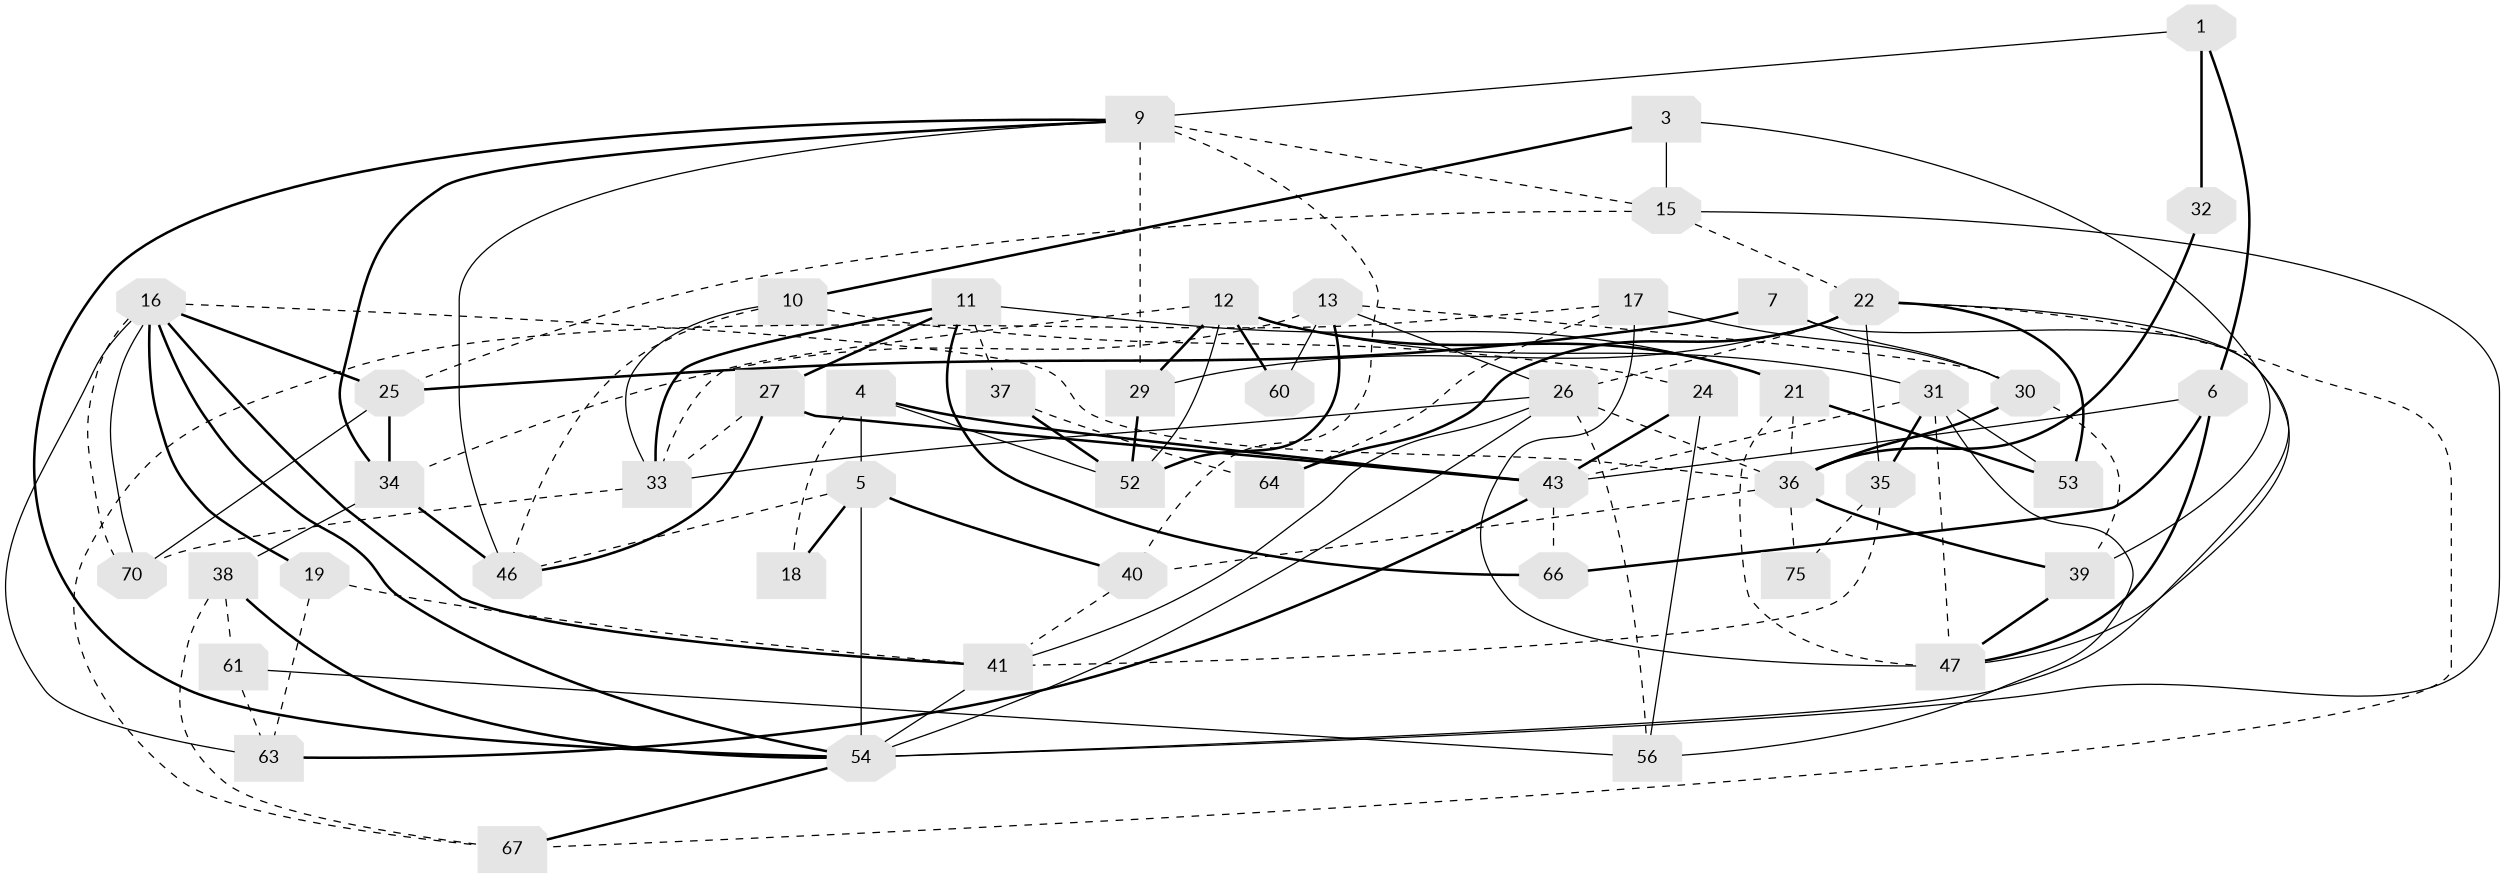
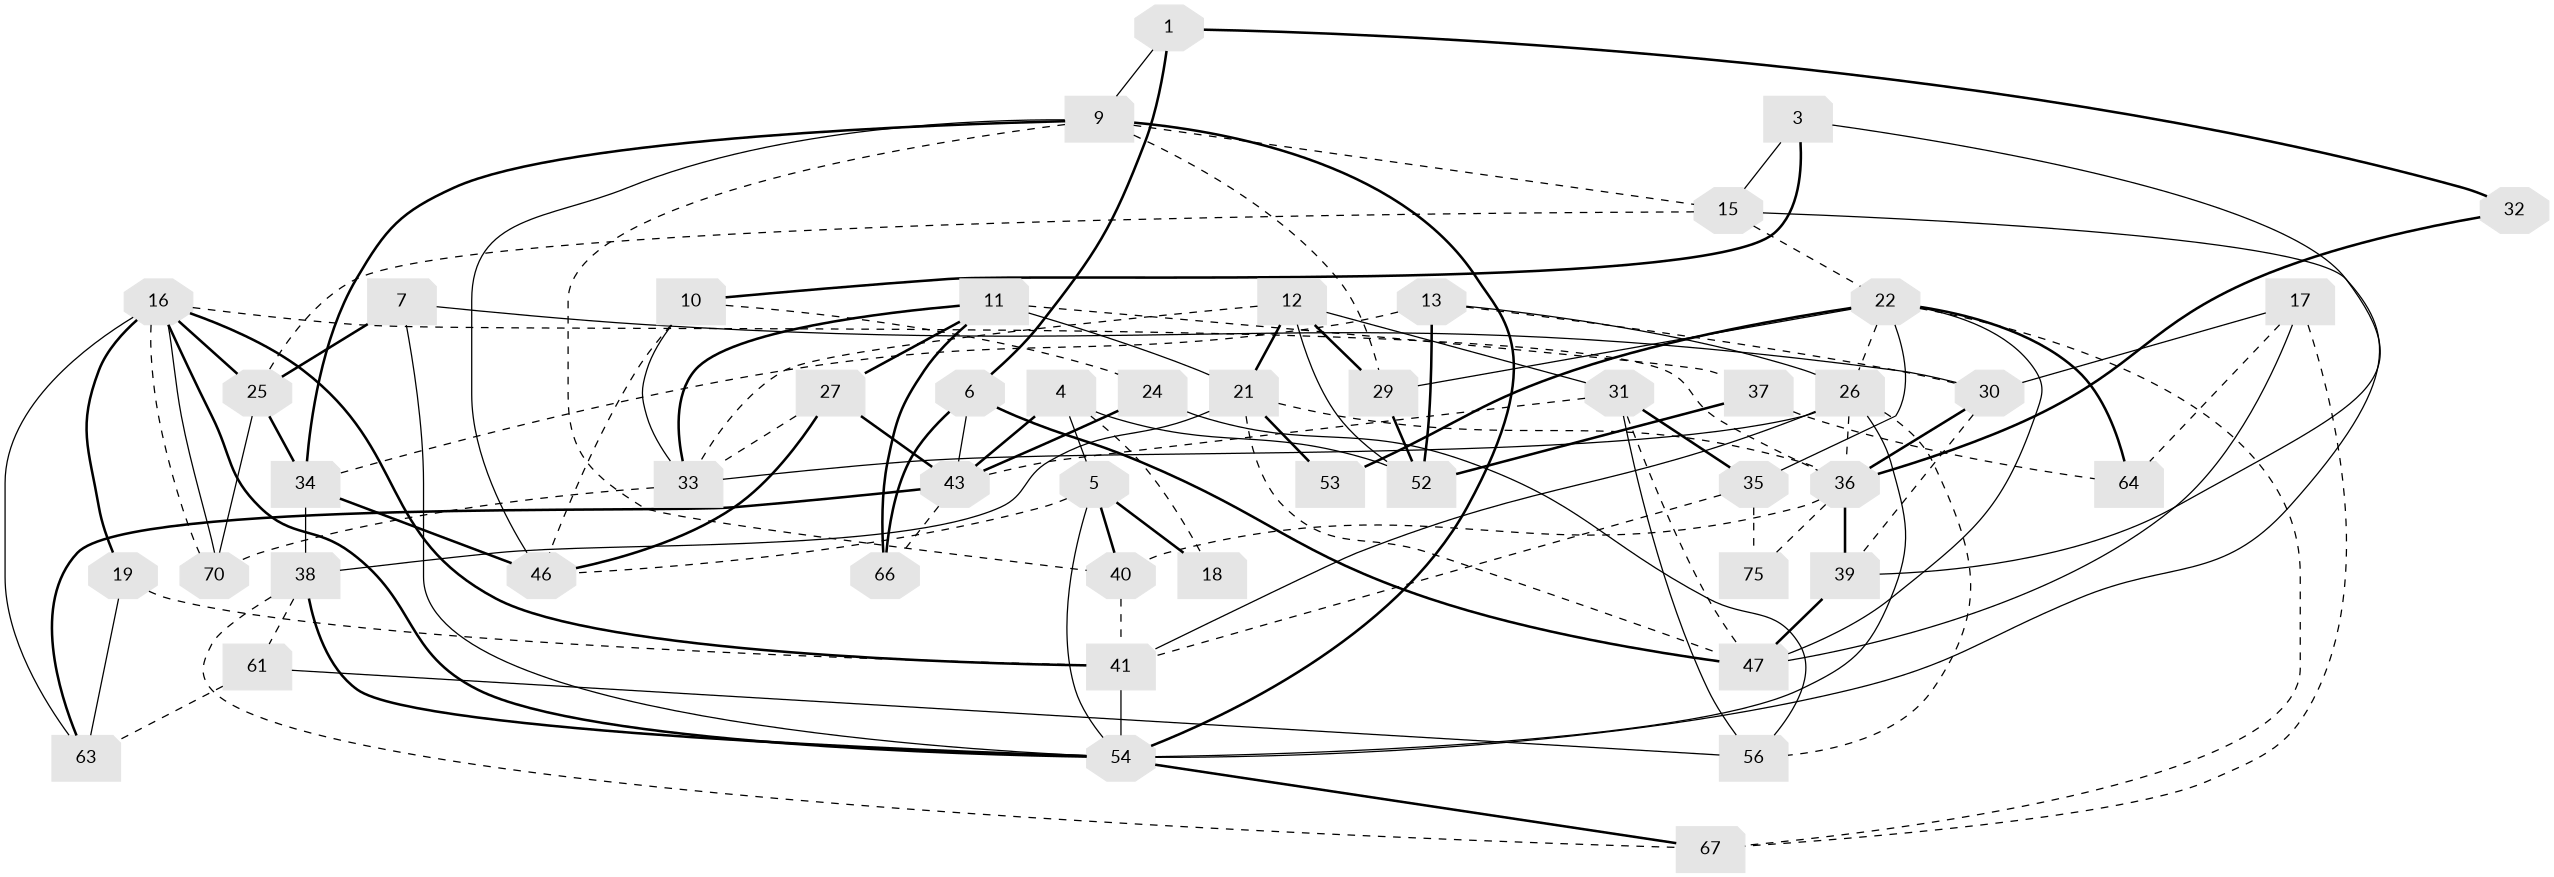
  graph {
    fontname=Lato
    node [color=gray90 fontname=Lato shape=note style=filled]
    edge [fontname=Lato style=bold]
    1 [shape=octagon]
    6 [shape=octagon]
    9 [super="+20"]
    32 [shape=octagon]
    43 [shape=octagon super="+68"]
    47 [super="+48"]
    66 [shape=octagon]
    34 [super="+72"]
    15 [shape=octagon super="+42"]
    40 [shape=octagon super="+74"]
    46 [shape=octagon super="+50"]
    54 [shape=octagon super="+55"]
    29
    36 [shape=octagon super="+58"]
    7 [super="+62"]
    25 [shape=octagon super="+59"]
    30 [shape=octagon]
    38 [super="+65"]
    3
    10
    39 [super="+51"]
    24
    33
    22 [shape=octagon super="+49"]
    61 [super="+69"]
    63
    n27 [label=56]
    5 [shape=octagon super="+14"]
    18
    4
    52
    41 [super="+57"]
    67
    70 [shape=octagon]
    12 [super="+73"]
    21 [super="+28"]
    31 [shape=octagon super="+45"]
-   60 [shape=octagon]
    11 [super="+71"]
    27 [super="+44"]
    37
    53
    64
    35 [shape=octagon]
    26 [super="+56"]
    13 [shape=octagon]
    16 [shape=octagon super="+77"]
    19 [shape=octagon]
    75
    17
    1 -- 6
    1 -- 9 [style=solid]
    1 -- 32
    6 -- 43 [style=solid]
    6 -- 47
    6 -- 66
    9 -- 34
    9 -- 15 [style=dashed]
    9 -- 40 [style=dashed]
    9 -- 46 [style=solid]
    9 -- 54
    9 -- 29 [style=dashed]
    32 -- 36
    43 -- 66 [style=dashed]
    43 -- 63
    34 -- 46
    34 -- 38 [style=solid]
    15 -- 54 [style=solid]
    15 -- 25 [style=dashed]
    15 -- 22 [style=dashed]
    40 -- 41 [style=dashed]
    54 -- 67
    29 -- 52
    36 -- 40 [style=dashed]
    36 -- 39
    36 -- 75 [style=dashed]
    7 -- 54 [style=solid]
    7 -- 25
    7 -- 30 [style=solid]
    25 -- 34
    25 -- 70 [style=solid]
    30 -- 36
    30 -- 39 [style=dashed]
    38 -- 54
    38 -- 61 [style=dashed]
    38 -- 67 [style=dashed]
    3 -- 15 [style=solid]
    3 -- 10
    3 -- 39 [style=solid]
    10 -- 46 [style=dashed]
    10 -- 24 [style=dashed]
    10 -- 33 [style=solid]
    39 -- 47
    24 -- 43
    24 -- n27 [style=solid]
    33 -- 70 [style=dashed]
    22 -- 47 [style=solid]
    22 -- 29 [style=solid]
    22 -- 67 [style=dashed]
    22 -- 53
    22 -- 64
    22 -- 35 [style=solid]
    22 -- 26 [style=dashed]
    61 -- 63 [style=dashed]
    61 -- n27 [style=solid]
    5 -- 40
    5 -- 46 [style=dashed]
    5 -- 54 [style=solid]
    5 -- 18
    4 -- 43
    4 -- 5 [style=solid]
    4 -- 18 [style=dashed]
    4 -- 52 [style=solid]
    41 -- 54 [style=solid]
    12 -- 29
    12 -- 33 [style=dashed]
    12 -- 52 [style=solid]
    12 -- 21
    12 -- 31 [style=solid]
-   12 -- 60
    21 -- 47 [style=dashed]
    21 -- 36 [style=dashed]
+   21 -- 38 [style=solid]
    21 -- 53
    31 -- 43 [style=dashed]
    31 -- 47 [style=dashed]
    31 -- n27 [style=solid]
-   31 -- 53 [style=solid]
    31 -- 35
    11 -- 66
    11 -- 33
    11 -- 21 [style=solid weight=2]
    11 -- 27
    11 -- 37 [style=dashed]
    27 -- 43
    27 -- 46
    27 -- 33 [style=dashed]
    37 -- 52
    37 -- 64 [style=dashed]
    35 -- 41 [style=dashed]
    35 -- 75 [style=dashed]
    26 -- 54 [style=solid]
    26 -- 36 [style=dashed]
    26 -- 33 [style=solid]
    26 -- n27 [style=dashed]
    26 -- 41 [style=solid]
    13 -- 34 [style=dashed]
    13 -- 30 [style=dashed]
    13 -- 52
-   13 -- 60 [style=solid]
    13 -- 26 [style=solid]
    16 -- 54
    16 -- 36 [style=dashed]
    16 -- 25
    16 -- 63 [style=solid]
    16 -- 41
    16 -- 70 [style=dashed]
    16 -- 70 [style=solid]
    16 -- 19
-   19 -- 63 [style=dashed]
+   19 -- 63 [style=solid]
    19 -- 41 [style=dashed]
    17 -- 47 [style=solid weight=2]
    17 -- 30 [style=solid]
    17 -- 67 [style=dashed]
    17 -- 64 [style=dashed]
  }
